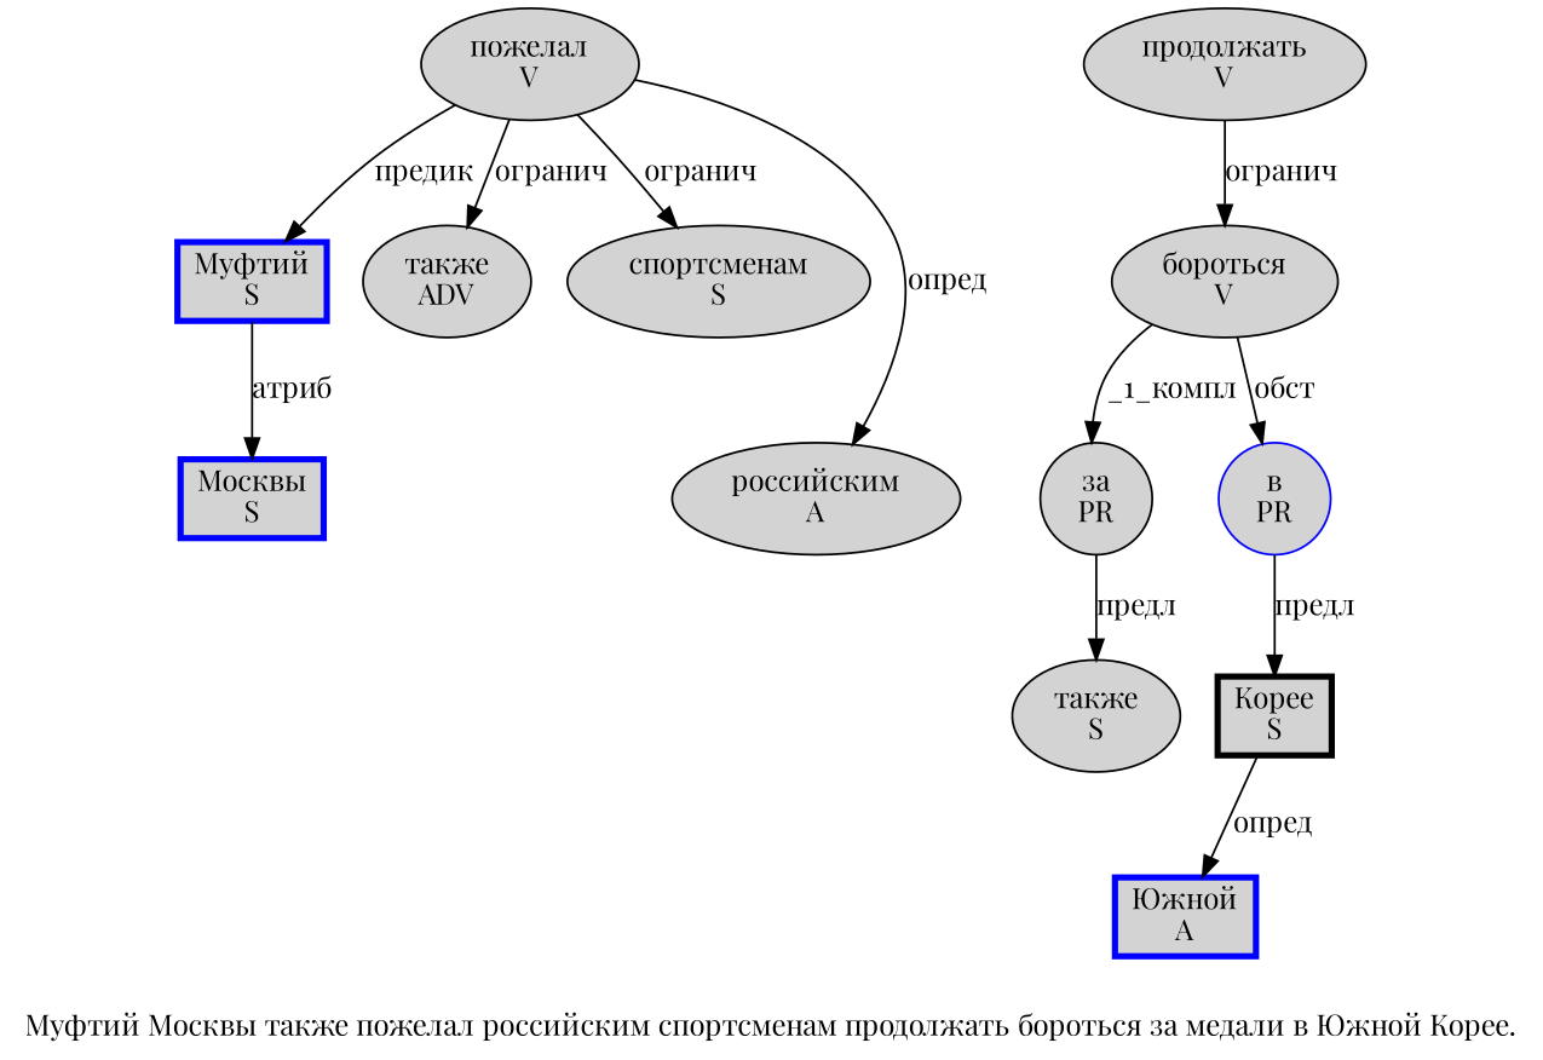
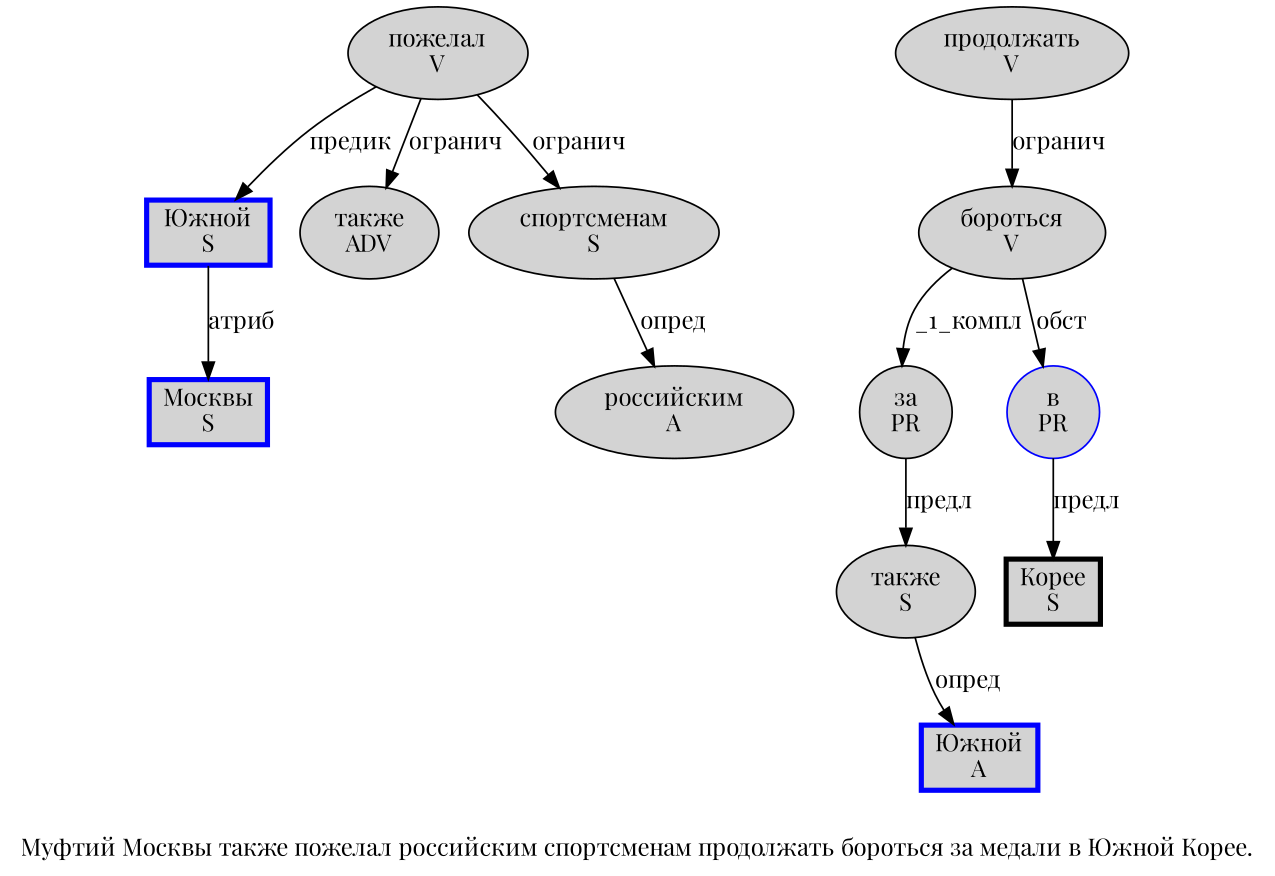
  digraph {
    fontname="Playfair Display"
    label="Муфтий Москвы также пожелал российским спортсменам продолжать бороться за медали в Южной Корее."
    node [fillcolor=lightgray fontname="Playfair Display" penwidth=1 shape=ellipse style=filled]
    edge [fontname="Playfair Display"]
-   n1 [color=blue label="Муфтий\nS" penwidth=3 shape=box]
+   n1 [color=blue label="Южной\nS" penwidth=3 shape=box]
    n2 [color=blue label="Москвы\nS" penwidth=3 shape=box]
    n3 [label="также\nADV"]
    n4 [label="пожелал\nV"]
    n5 [label="спортсменам\nS"]
    n6 [label="российским\nA"]
    n7 [label="продолжать\nV"]
    n8 [label="бороться\nV"]
    n9 [label="за\nPR"]
    n10 [color=blue label="в\nPR"]
    n11 [label="также\nS"]
    n12 [color=black label="Корее\nS" penwidth=3 shape=box]
    n13 [color=blue label="Южной\nA" penwidth=3 shape=box]
    n1 -> n2 [label="атриб"]
    n4 -> n1 [label="предик"]
    n4 -> n3 [label="огранич"]
    n4 -> n5 [label="огранич"]
-   n4 -> n6 [label="опред"]
+   n5 -> n6 [label="опред"]
    n7 -> n8 [label="огранич"]
    n8 -> n9 [label="_1_компл"]
    n8 -> n10 [label="обст"]
    n9 -> n11 [label="предл"]
    n10 -> n12 [label="предл"]
-   n12 -> n13 [label="опред"]
+   n11 -> n13 [label="опред"]
  }
